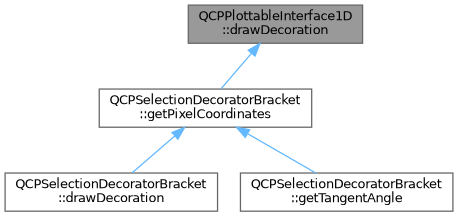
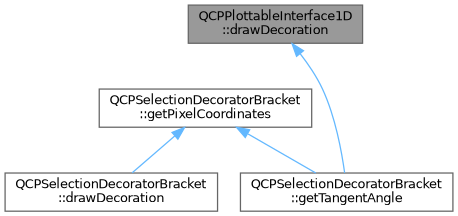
  digraph {
    rankdir=TB
    node [color=grey40 fillcolor=white fontname=Helvetica fontsize=10 shape=box style=filled]
    edge [color=steelblue1 dir=back fontname=Helvetica fontsize=10 labelfontname=Helvetica labelfontsize=10 style=solid]
    n1 [color=gray40 fillcolor=grey60 fontcolor=black height=0.2 label="QCPPlottableInterface1D\l::drawDecoration" width=0.4]
    n2 [height=0.2 label="QCPSelectionDecoratorBracket\l::getPixelCoordinates" width=0.4]
    n3 [height=0.2 label="QCPSelectionDecoratorBracket\l::drawDecoration" width=0.4]
    n4 [height=0.2 label="QCPSelectionDecoratorBracket\l::getTangentAngle" width=0.4]
-   n1 -> n2
+   n1 -> n4
    n2 -> n3
    n2 -> n4
  }
